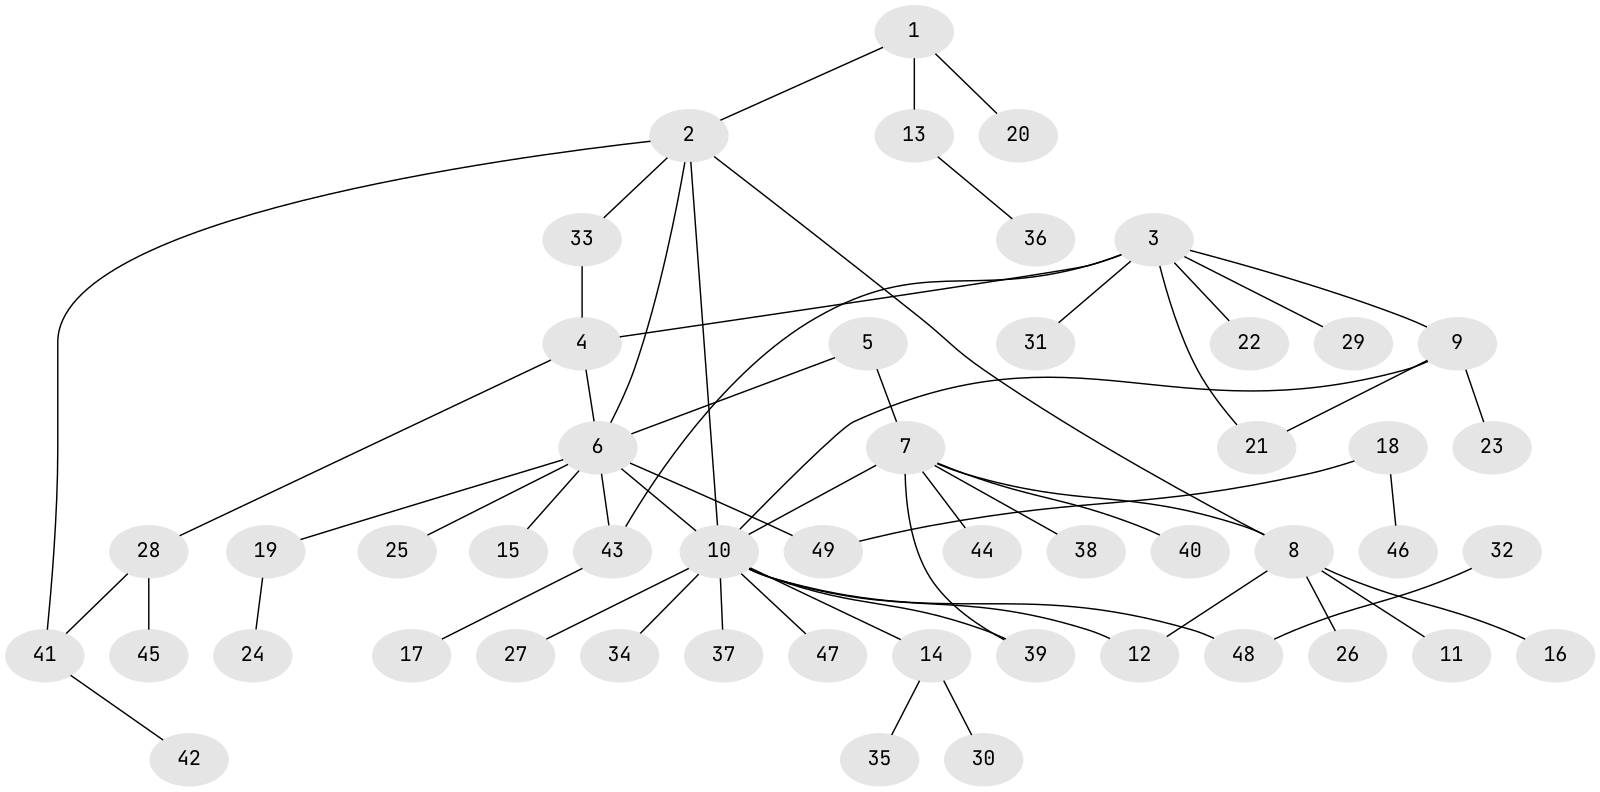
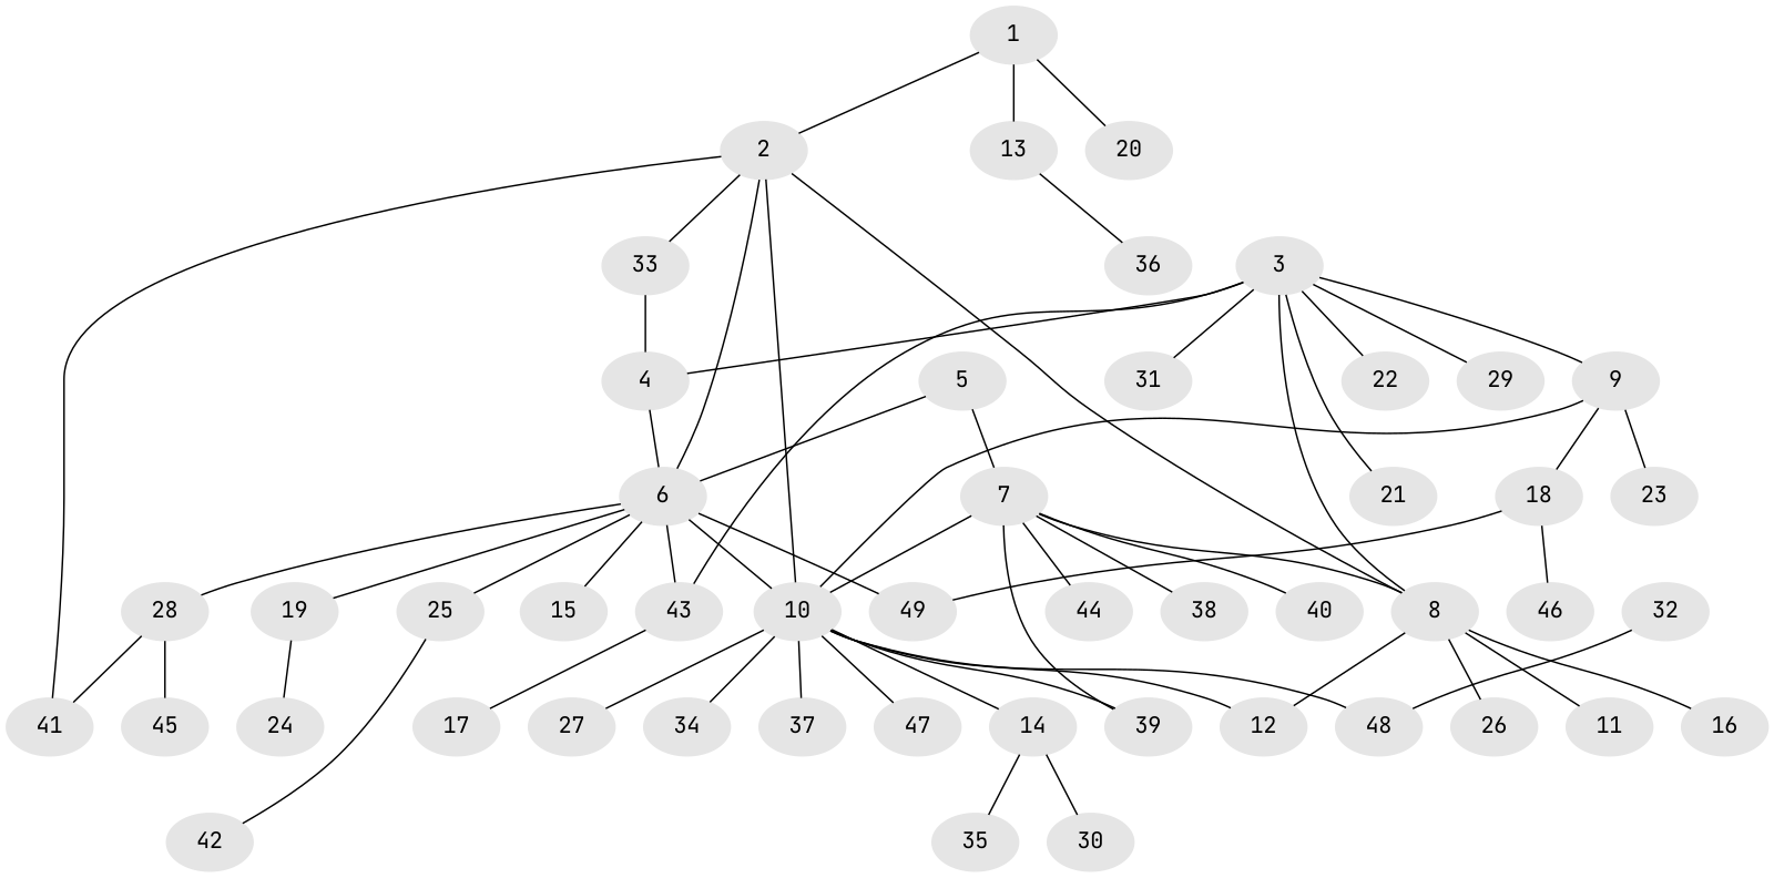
  graph {
    fontname="JetBrains Mono"
    node [color=gray90 fontname="JetBrains Mono" style=filled]
    edge [fontname="JetBrains Mono"]
    1
    2
    13
    20
    6
    8
    10
    33
    41
    36
    4
    43
    15
    19
    25
    28
    49
    11
    12
    16
    26
    14
    27
    34
    37
    39
    47
    48
    42
    3
    9
    21
    22
    29
    31
    18
    23
    17
    5
    7
    38
    40
    44
    24
    45
    32
    46
    30
    35
    1 -- 2
    1 -- 13
    1 -- 20
    2 -- 6
    2 -- 8
    2 -- 10
    2 -- 33
    2 -- 41
    13 -- 36
    6 -- 10
    6 -- 43
    6 -- 15
    6 -- 19
    6 -- 25
-   4 -- 28
+   6 -- 28
    6 -- 49
    8 -- 11
    8 -- 12
    8 -- 16
    8 -- 26
    10 -- 12
    10 -- 14
    10 -- 27
    10 -- 34
    10 -- 37
    10 -- 39
    10 -- 47
    10 -- 48
    33 -- 4
-   41 -- 42
+   25 -- 42
    4 -- 6
    43 -- 17
    19 -- 24
    28 -- 41
    28 -- 45
    14 -- 30
    14 -- 35
+   3 -- 8
    3 -- 4
    3 -- 43
    3 -- 9
    3 -- 21
    3 -- 22
    3 -- 29
    3 -- 31
    9 -- 10
-   9 -- 21
+   9 -- 18
    9 -- 23
    18 -- 49
    18 -- 46
    5 -- 6
    5 -- 7
    7 -- 8
    7 -- 10
    7 -- 39
    7 -- 38
    7 -- 40
    7 -- 44
    32 -- 48
  }
